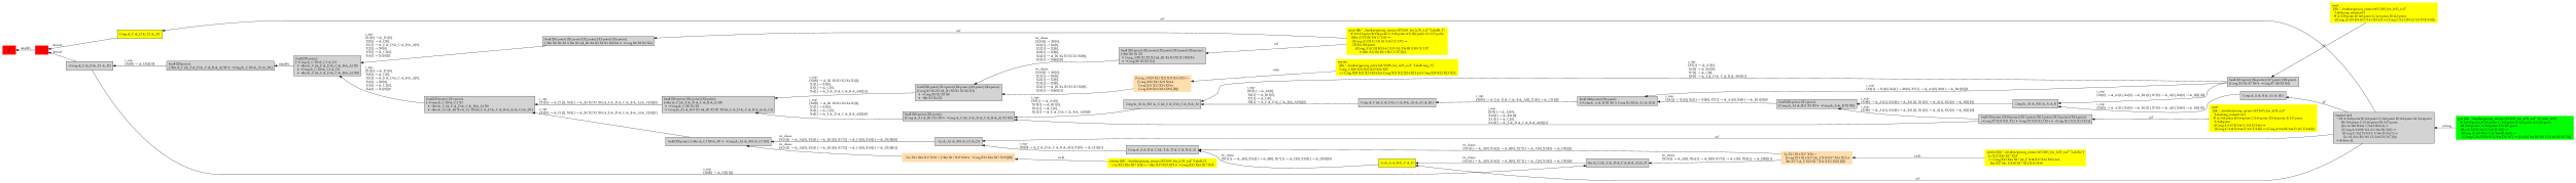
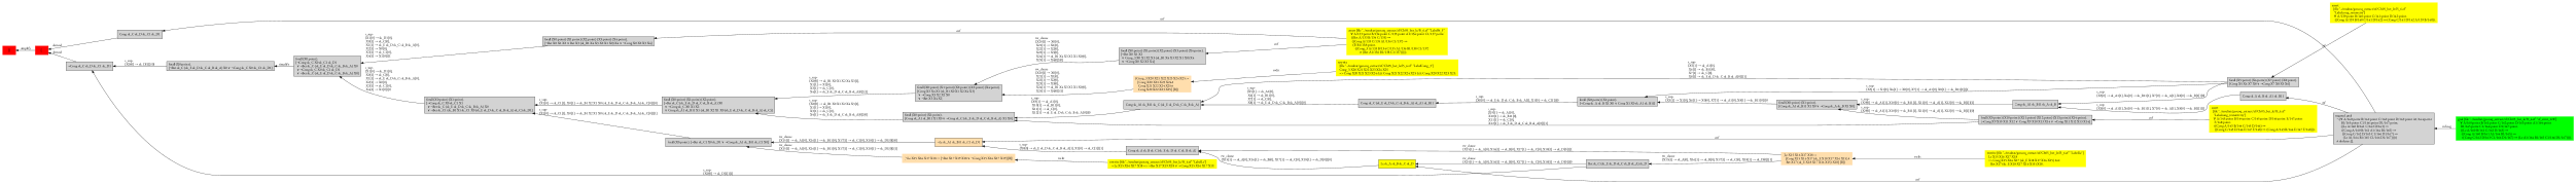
  digraph {
    fontname="EB Garamond"
    rankdir=LR
    node [fontname="EB Garamond" shape=box style=filled]
    edge [dir=back fontname="EB Garamond"]
    n1 [color=red label="[]"]
    n2 [color=red label="[]"]
-   n3 [label="Cong sk_C sk_D sk_C1 sk_D1\l" fillcolor=yellow]
+   n3 [label="Cong sk_C sk_D sk_C1 sk_D1\l"]
    n4 [label="¬Cong sk_C sk_D sk_C1 sk_D1\l"]
    n5 [label="negated_goal\l  ¬ (∀ A/160:point B/161:point C/162:point D/163:point A1/164:point \l        B1/165:point C1/166:point D1/167:point.\l        ((Le A/160 B/161 C/162 D/163) ⇒\l         ((Cong A/160 B/161 A1/164 B1/165) ⇒\l          ((Cong C/162 D/163 C1/166 D1/167) ⇒\l           (Le A1/164 B1/165 C1/166 D1/167)))))\l  # skolems: [].\l"]
    n6 [label="forall (X0:point).\l[¬Bet sk_C (sk_E sk_D sk_C sk_B sk_A) X0 ∨ ¬Cong sk_C X0 sk_C1 sk_D1]\l"]
    n7 [label="Bet sk_C (sk_E sk_D sk_C sk_B sk_A) sk_D\l"]
    n8 [color=green label="goal [file \"../resultat/geocoq_extract/zf/Ch05_bet_le/l5_6.zf\" \"zf_stmt_128\"]\l  ∀ A/160:point B/161:point C/162:point D/163:point A1/164:point \l    B1/165:point C1/166:point D1/167:point.\l    ((Le A/160 B/161 C/162 D/163) ⇒\l     ((Cong A/160 B/161 A1/164 B1/165) ⇒\l      ((Cong C/162 D/163 C1/166 D1/167) ⇒ (Le A1/164 B1/165 C1/166 D1/167)))).\l"]
    n9 [label="forall (X0:point).\l[¬Cong sk_C X0 sk_C1 sk_D1\l ∨ ¬Bet sk_C (sk_E sk_D sk_C sk_B sk_A) X0\l ∨ ¬Cong sk_C X0 sk_C1 sk_D1\l ∨ ¬Bet sk_C (sk_E sk_D sk_C sk_B sk_A) X0]\l"]
    n10 [color=navajowhite label="(Le X15 X16 X17 X18 :=\l   [Cong X15 X16 X17 (sk_E X18 X17 X16 X15)∧\l    Bet X17 (sk_E X18 X17 X16 X15) X18] [B])\l"]
    n11 [label="forall (X0:point) (X1:point).\l[¬Cong sk_C X0 sk_C1 X1\l ∨ ¬Bet sk_C (sk_E sk_D sk_C sk_B sk_A) X0\l ∨ ¬Bet sk_C1 (sk_B1 X1 sk_C1 X0 (sk_E sk_D sk_C sk_B sk_A) sk_C) sk_D1]\l"]
    n12 [label="forall (X0:point) (X1:point) (X2:point) (X3:point) (X4:point).\l[¬Bet X0 X1 X2 ∨ Bet X3 (sk_B1 X4 X3 X2 X1 X0) X4 ∨ ¬Cong X0 X2 X3 X4]\l"]
    n13 [label="forall (X0:point). [¬Bet sk_C1 X0 sk_D1 ∨ ¬Cong sk_A1 sk_B11 sk_C1 X0]\l"]
    n14 [label="forall (X0:point) (X1:point) (X2:point).\l[¬Bet sk_C (sk_E sk_D sk_C sk_B sk_A) X0\l ∨ ¬Cong sk_C X0 X1 X2\l ∨ Cong sk_A1 sk_B11 X1 (sk_B1 X2 X1 X0 (sk_E sk_D sk_C sk_B sk_A) sk_C)]\l"]
    n15 [color=yellow label="assert [file \"../resultat/geocoq_extract/zf/Ch05_bet_le/l5_6.zf\" \"Labell4_5\"]\l  ∀ A/133:point B/134:point C/135:point A1/136:point C1/137:point.\l    ((Bet A/133 B/134 C/135) ⇒\l     ((Cong A/133 C/135 A1/136 C1/137) ⇒\l      (∃ B1/138:point.\l         ((Cong_3 A/133 B/134 C/135 A1/136 B1/138 C1/137)\l          ∧ (Bet A1/136 B1/138 C1/137))))).\l"]
    n16 [color=navajowhite label="(¬Le X15 X16 X17 X18 := [¬Bet X17 X19 X18 ∨ ¬Cong X15 X16 X17 X19] [B])\l"]
-   n17 [label="¬Le sk_A1 sk_B11 sk_C1 sk_D1\l"]
+   n17 [label="¬Le sk_A1 sk_B11 sk_C1 sk_D1\l" fillcolor=navajowhite]
    n18 [label="forall (X0:point) (X1:point).\l[Cong sk_A1 sk_B11 X1 X0 ∨ ¬Cong sk_C (sk_E sk_D sk_C sk_B sk_A) X1 X0]\l"]
    n19 [label="forall (X0:point) (X1:point) (X2:point) (X3:point) (X4:point).\l[Cong X3 X4 X1 (sk_B1 X0 X1 X2 X4 X3)\l ∨ ¬Cong X3 X2 X1 X0\l ∨ ¬Bet X3 X4 X2]\l"]
    n20 [color=yellow label="rewrite [file \"../resultat/geocoq_extract/zf/Ch05_bet_le/l5_6.zf\" \"LabelLe\"]\l  ¬ Le X15 X16 X17 X18 =\> ¬ Bet X17 X19 X18 ∨ ¬ Cong X15 X16 X17 X19.\l"]
    n21 [label="Cong sk_A sk_B sk_C (sk_E sk_D sk_C sk_B sk_A)\l"]
    n22 [label="forall (X9:point) (X10:point) (X11:point) (X12:point) (X13:point) (X14:point).\l[¬Cong X9 X10 X11 X12 ∨ Cong X9 X10 X13 X14 ∨ ¬Cong X11 X12 X13 X14]\l"]
    n23 [label="Cong sk_A1 sk_B11 sk_C (sk_E sk_D sk_C sk_B sk_A)\l"]
    n24 [color=navajowhite label="(Cong_3 X20 X21 X22 X23 X24 X25 :=\l   [Cong X20 X21 X23 X24∧\l    Cong X21 X22 X24 X25∧\l    Cong X20 X22 X23 X25] [B])\l"]
    n25 [label="forall (X0:point) (X1:point) (X2:point) (X3:point) (X4:point).\l[¬Bet X0 X1 X2\l ∨ Cong_3 X0 X1 X2 X3 (sk_B1 X4 X3 X2 X1 X0) X4\l ∨ ¬Cong X0 X2 X3 X4]\l"]
    n26 [color=yellow label="assert\l  [file \"../resultat/geocoq_extract/zf/Ch05_bet_le/l5_6.zf\" \l   \"Labelcong_transitivity\"]\l  ∀ A/143:point B/144:point C/145:point D/146:point E/147:point \l    F/148:point.\l    ((Cong A/143 B/144 C/145 D/146) ⇒\l     ((Cong C/145 D/146 E/147 F/148) ⇒ (Cong A/143 B/144 E/147 F/148))).\l"]
    n27 [label="forall (X5:point) (X6:point) (X7:point) (X8:point).\l[Cong X5 X6 X7 X8 ∨ ¬Cong X7 X8 X5 X6]\l"]
    n28 [label="Cong sk_C (sk_E sk_D sk_C sk_B sk_A) sk_A1 sk_B11\l"]
    n29 [color=yellow label="assert\l  [file \"../resultat/geocoq_extract/zf/Ch05_bet_le/l5_6.zf\" \l   \"Labelcong_symmetry\"]\l  ∀ A/139:point B/140:point C/141:point D/142:point.\l    ((Cong A/139 B/140 C/141 D/142) ⇒ (Cong C/141 D/142 A/139 B/140)).\l"]
    n30 [label="forall (X0:point) (X1:point).\l[¬Cong sk_A sk_B X1 X0 ∨ Cong X1 X0 sk_A1 sk_B11]\l"]
    n31 [label="forall (X0:point) (X1:point).\l[Cong sk_A1 sk_B11 X1 X0 ∨ ¬Cong sk_A sk_B X1 X0]\l"]
    n32 [fillcolor=yellow label="Le sk_A sk_B sk_C sk_D\l"]
    n33 [label="Cong sk_A1 sk_B11 sk_A sk_B\l"]
    n34 [label="Cong sk_A sk_B sk_A1 sk_B11\l"]
    n35 [color=yellow label="rewrite [file \"../resultat/geocoq_extract/zf/Ch05_bet_le/l5_6.zf\" \"LabelLe\"]\l  Le X15 X16 X17 X18\l  =\> Cong X15 X16 X17 (sk_E X18 X17 X16 X15) && \l     Bet X17 (sk_E X18 X17 X16 X15) X18.\l"]
    n36 [color=yellow label="rewrite\l  [file \"../resultat/geocoq_extract/zf/Ch05_bet_le/l5_6.zf\" \"LabelCong_3\"]\l  Cong_3 X20 X21 X22 X23 X24 X25\l  =\> Cong X20 X21 X23 X24 && Cong X21 X22 X24 X25 && Cong X20 X22 X23 X25.\l"]
    n1 -> n2 [label=simplify]
    n2 -> n3 [label=demod]
    n2 -> n4 [label=demod]
    n3 -> n5 [label=cnf]
    n4 -> n6 [label="s_sup-\l\{X0[0] → sk_D[1]\}[0]\l"]
-   n7 -> n4 [label="s_sup-\l\{X0[0] → sk_D[1]\}[1]\l"]
+   n4 -> n7 [label="s_sup-\l\{X0[0] → sk_D[1]\}[1]\l"]
    n5 -> n8 [label="cnf.neg"]
    n6 -> n9 [label=simplify]
    n7 -> n10 [label="rw_clause\l\{X15[1] → sk_A[0], X16[1] → sk_B[0], X17[1] → sk_C[0], X18[1] → sk_D[0]\}[1]\l"]
    n9 -> n11 [label="s_sup-\l\{X1[0] → sk_D1[0], \l X0[1] → sk_C[0], \l X1[1] → sk_E sk_D sk_C sk_B sk_A[0], \l X2[1] → X0[0], \l X3[1] → sk_C1[0], \l X4[1] → X1[0]\}[0]\l"]
    n9 -> n12 [label="s_sup-\l\{X1[0] → sk_D1[0], \l X0[1] → sk_C[0], \l X1[1] → sk_E sk_D sk_C sk_B sk_A[0], \l X2[1] → X0[0], \l X3[1] → sk_C1[0], \l X4[1] → X1[0]\}[1]\l"]
    n10 -> n35 [label="rw.lit"]
    n11 -> n13 [label="s_sup-\l\{X1[0] → sk_C1[1], X0[1] → sk_B1 X2 X1 X0 (sk_E sk_D sk_C sk_B sk_A) sk_C[0]\}[1]\l"]
    n11 -> n14 [label="s_sup-\l\{X1[0] → sk_C1[1], X0[1] → sk_B1 X2 X1 X0 (sk_E sk_D sk_C sk_B sk_A) sk_C[0]\}[0]\l"]
    n12 -> n15 [label=cnf]
    n13 -> n16 [label="rw_clause\l\{X15[1] → sk_A1[0], X16[1] → sk_B11[0], X17[1] → sk_C1[0], X18[1] → sk_D1[0]\}[1]\l"]
    n13 -> n17 [label="rw_clause\l\{X15[1] → sk_A1[0], X16[1] → sk_B11[0], X17[1] → sk_C1[0], X18[1] → sk_D1[0]\}[0]\l"]
    n14 -> n18 [label="s_sup-\l\{X0[0] → sk_B1 X0 X1 X2 X4 X3[1], \l X1[1] → X1[0], \l X3[1] → sk_C[0], \l X4[1] → sk_E sk_D sk_C sk_B sk_A[0]\}[0]\l"]
    n14 -> n19 [label="s_sup-\l\{X0[0] → sk_B1 X0 X1 X2 X4 X3[1], \l X1[1] → X1[0], \l X3[1] → sk_C[0], \l X4[1] → sk_E sk_D sk_C sk_B sk_A[0]\}[1]\l"]
    n16 -> n20 [label="rw.lit"]
    n17 -> n5 [label=cnf]
    n17 -> n21 [label="s_sup-\l\{X0[0] → sk_E sk_D sk_C sk_B sk_A[1], X1[0] → sk_C[1]\}[1]\l"]
    n18 -> n22 [label="s_sup-\l\{X9[1] → sk_A1[0], \l X10[1] → sk_B11[0], \l X11[1] → sk_C[0], \l X12[1] → sk_E sk_D sk_C sk_B sk_A[0]\}[1]\l"]
    n18 -> n23 [label="s_sup-\l\{X9[1] → sk_A1[0], \l X10[1] → sk_B11[0], \l X11[1] → sk_C[0], \l X12[1] → sk_E sk_D sk_C sk_B sk_A[0]\}[0]\l"]
    n19 -> n24 [label="rw_clause\l\{X20[1] → X0[0], \l X21[1] → X1[0], \l X22[1] → X2[0], \l X23[1] → X3[0], \l X24[1] → sk_B1 X4 X3 X2 X1 X0[0], \l X25[1] → X4[0]\}[1]\l"]
    n19 -> n25 [label="rw_clause\l\{X20[1] → X0[0], \l X21[1] → X1[0], \l X22[1] → X2[0], \l X23[1] → X3[0], \l X24[1] → sk_B1 X4 X3 X2 X1 X0[0], \l X25[1] → X4[0]\}[0]\l"]
    n21 -> n10 [label="rw_clause\l\{X15[1] → sk_A[0], X16[1] → sk_B[0], X17[1] → sk_C[0], X18[1] → sk_D[0]\}[1]\l"]
    n21 -> n32 [label="rw_clause\l\{X15[1] → sk_A[0], X16[1] → sk_B[0], X17[1] → sk_C[0], X18[1] → sk_D[0]\}[0]\l"]
    n22 -> n26 [label=cnf]
    n23 -> n27 [label="s_sup-\l\{X5[1] → sk_A1[0], \l X6[1] → sk_B11[0], \l X7[1] → sk_C[0], \l X8[1] → sk_E sk_D sk_C sk_B sk_A[0]\}[1]\l"]
    n23 -> n28 [label="s_sup-\l\{X5[1] → sk_A1[0], \l X6[1] → sk_B11[0], \l X7[1] → sk_C[0], \l X8[1] → sk_E sk_D sk_C sk_B sk_A[0]\}[0]\l"]
    n24 -> n36 [label="rw.lit"]
    n25 -> n15 [label=cnf]
    n27 -> n29 [label=cnf]
    n28 -> n30 [label="s_sup-\l\{X0[0] → sk_E sk_D sk_C sk_B sk_A[1], X1[0] → sk_C[1]\}[0]\l"]
    n30 -> n27 [label="s_sup-\l\{X5[1] → X1[0], X6[1] → X0[0], X7[1] → sk_A1[0], X8[1] → sk_B11[0]\}[1]\l"]
    n30 -> n31 [label="s_sup-\l\{X5[1] → X1[0], X6[1] → X0[0], X7[1] → sk_A1[0], X8[1] → sk_B11[0]\}[0]\l"]
    n31 -> n22 [label="s_sup-\l\{X9[0] → sk_A1[1], X10[0] → sk_B11[1], X11[0] → sk_A[1], X12[0] → sk_B[1]\}[0]\l"]
    n31 -> n33 [label="s_sup-\l\{X9[0] → sk_A1[1], X10[0] → sk_B11[1], X11[0] → sk_A[1], X12[0] → sk_B[1]\}[1]\l"]
    n32 -> n5 [label=cnf]
    n32 -> n7 [label="rw_clause\l\{X15[1] → sk_A[0], X16[1] → sk_B[0], X17[1] → sk_C[0], X18[1] → sk_D[0]\}[0]\l"]
    n33 -> n27 [label="s_sup-\l\{X5[0] → sk_A1[1], X6[0] → sk_B11[1], X7[0] → sk_A[1], X8[0] → sk_B[1]\}[0]\l"]
    n33 -> n34 [label="s_sup-\l\{X5[0] → sk_A1[1], X6[0] → sk_B11[1], X7[0] → sk_A[1], X8[0] → sk_B[1]\}[1]\l"]
    n34 -> n5 [label=cnf]
  }
